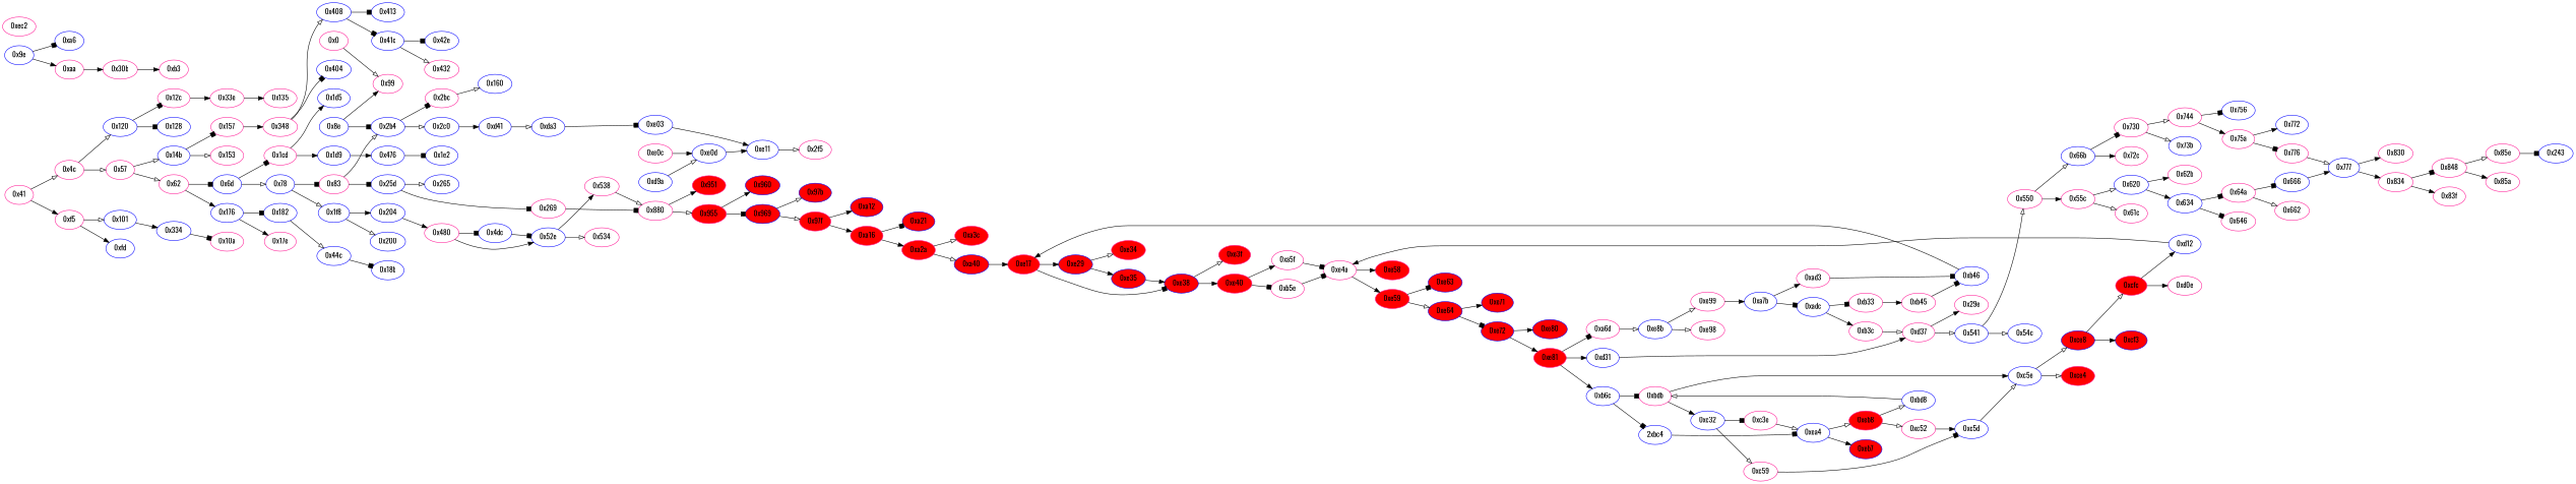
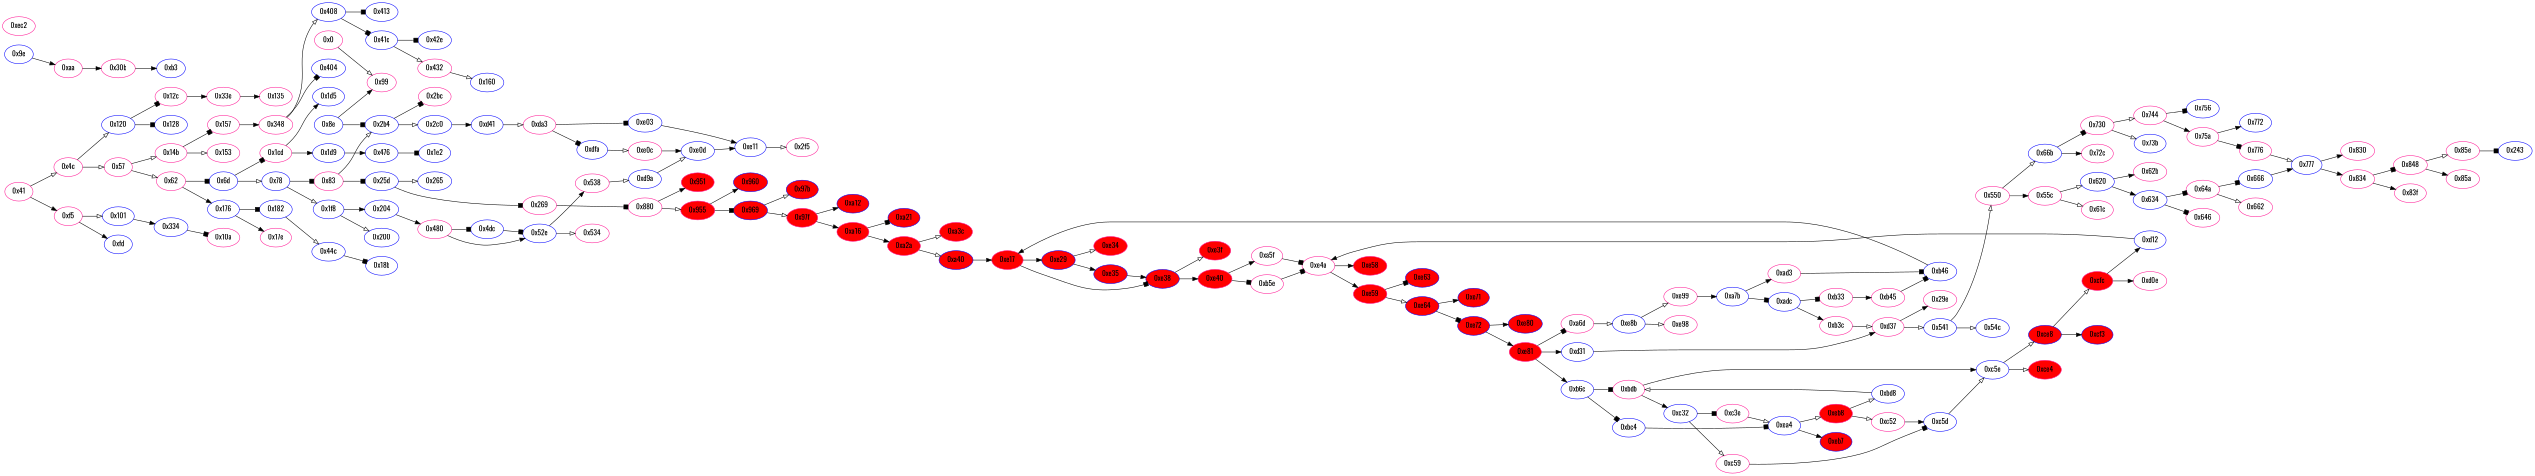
  strict digraph {
    fontname=Oswald
    rankdir=LR
    node [color=deeppink fillcolor=white fontname=Oswald style=filled]
    edge [arrowhead=normal fontname=Oswald]
    "0x99"
    "0x8e" [color=blue]
    "0x2b4" [color=blue]
    "0x2bc"
    "0x2c0" [color=blue]
    "0x476" [color=blue]
    "0x1e2" [color=blue]
    "0xa5f"
    "0xe4a"
    "0xe58" [fillcolor=red]
    "0xe59" [fillcolor=red]
    "0x730"
    "0x744"
    "0x73b" [color=blue]
    "0x756" [color=blue]
    "0x75a"
    "0x830"
    "0xc5d" [color=blue]
    "0xc5e" [color=blue]
    "0xce4" [fillcolor=red]
    "0xce8" [color=blue fillcolor=red]
    "0xeb7" [color=blue fillcolor=red]
    "0xa12" [color=blue fillcolor=red]
    "0xa21" [color=blue fillcolor=red]
    "0x85e"
    "0x243" [color=blue]
    "0xeb8" [fillcolor=red]
    "0xc52"
    "0xbd8" [color=blue]
    "0xbdb"
    "0xe72" [color=blue fillcolor=red]
    "0xe81" [fillcolor=red]
    "0xe80" [color=blue fillcolor=red]
    "0xd31" [color=blue]
    "0xb6c" [color=blue]
    "0xa6d"
    "0xe29" [color=blue fillcolor=red]
    "0xe34" [fillcolor=red]
    "0xe35" [color=blue fillcolor=red]
    "0xe38" [color=blue fillcolor=red]
    "0xd9a" [color=blue]
    "0xe0d" [color=blue]
    "0xe11" [color=blue]
-   "0xbc4" [color=blue label="2xbc4"]
+   "0xbc4" [color=blue]
    "0xea4" [color=blue]
    "0xc59"
    "0xd37"
    "0x29e"
    "0x541" [color=blue]
    "0x54c" [color=blue]
    "0x550"
    "0x538"
    "0x880"
    "0x955" [fillcolor=red]
    "0x951" [fillcolor=red]
    "0x78" [color=blue]
    "0x1f8" [color=blue]
    "0x83"
    "0x200" [color=blue]
    "0x204" [color=blue]
    "0x25d" [color=blue]
    "0xa3c" [fillcolor=red]
    "0x834"
    "0x848"
    "0x83f"
    "0x85a"
    "0x772" [color=blue]
    "0x776"
    "0x969" [color=blue fillcolor=red]
    "0x960" [color=blue fillcolor=red]
    "0x97f" [fillcolor=red]
    "0x97b" [color=blue fillcolor=red]
    "0xb45"
    "0xb46" [color=blue]
    "0xe17" [fillcolor=red]
    "0x2f5"
    "0xe40" [fillcolor=red]
    "0xe3f" [fillcolor=red]
    "0xb5e"
    "0xcfc" [fillcolor=red]
    "0xd12" [color=blue]
    "0xd0e"
    "0xc32" [color=blue]
    "0xc3e"
    "0x9e" [color=blue]
-   "0xa6" [color=blue]
    "0xaa"
    "0x41"
    "0x4c"
    "0xf5"
    "0x64a"
    "0x634" [color=blue]
    "0x646"
    "0x666" [color=blue]
    "0x662"
    "0xe0c"
    "0x17e"
    "0x120" [color=blue]
    "0x128" [color=blue]
    "0x12c"
    "0x33e"
    "0x41c" [color=blue]
    "0x42e" [color=blue]
    "0x432"
    "0x160" [color=blue]
+   "0xdfa" [color=blue]
    "0x72c"
    "0xe71" [color=blue fillcolor=red]
    "0x30b"
    "0xe8b" [color=blue]
    "0x52e" [color=blue]
    "0x534"
    "0x135"
    "0xa16" [fillcolor=red]
    "0xa2a" [fillcolor=red]
    "0x269"
    "0x265" [color=blue]
    "0x57"
    "0x62"
-   "0x14b" [color=blue]
+   "0x14b"
    "0x6d" [color=blue]
    "0x176" [color=blue]
    "0x157"
    "0x153"
    "0x620" [color=blue]
    "0x62b"
    "0x480"
    "0x348"
    "0x404" [color=blue]
    "0x408" [color=blue]
    "0xe64" [color=blue fillcolor=red]
    "0xe63" [color=blue fillcolor=red]
    "0x1cd"
    "0x1d9" [color=blue]
    "0x1d5" [color=blue]
    "0x777" [color=blue]
    "0xec2"
    "0x66b" [color=blue]
    "0x10a"
    "0xd41" [color=blue]
    "0xe98"
    "0x413" [color=blue]
    "0x61c"
    "0xa40" [color=blue fillcolor=red]
    "0x334" [color=blue]
    "0x101" [color=blue]
-   "0xb3"
+   "0xb3" [color=blue]
    "0xfd" [color=blue]
    "0x44c" [color=blue]
    "0x18b" [color=blue]
    "0xcf3" [color=blue fillcolor=red]
    "0xb33"
    "0xadc" [color=blue]
    "0xb3c"
    "0x0"
    "0x4dc" [color=blue]
-   "0xda3" [color=blue]
+   "0xda3"
    "0xe03" [color=blue]
    "0x182" [color=blue]
    "0xa7b" [color=blue]
    "0xad3"
    "0x55c"
    "0xe99"
    "0x8e" -> "0x99"
    "0x8e" -> "0x2b4" [arrowhead=box]
    "0x2b4" -> "0x2bc" [arrowhead=box]
    "0x2b4" -> "0x2c0" [arrowhead=onormal]
    "0x2c0" -> "0xd41"
    "0x476" -> "0x1e2" [arrowhead=box]
    "0xa5f" -> "0xe4a" [arrowhead=box]
    "0xe4a" -> "0xe58"
    "0xe4a" -> "0xe59"
    "0xe59" -> "0xe64" [arrowhead=onormal]
    "0xe59" -> "0xe63" [arrowhead=box]
    "0x730" -> "0x744" [arrowhead=onormal]
    "0x730" -> "0x73b" [arrowhead=onormal]
    "0x744" -> "0x756" [arrowhead=box]
    "0x744" -> "0x75a"
    "0x75a" -> "0x772"
    "0x75a" -> "0x776" [arrowhead=box]
    "0xc5d" -> "0xc5e" [arrowhead=onormal]
    "0xc5e" -> "0xce4" [arrowhead=onormal]
    "0xc5e" -> "0xce8" [arrowhead=onormal]
    "0xce8" -> "0xcfc" [arrowhead=onormal]
    "0xce8" -> "0xcf3"
    "0x85e" -> "0x243" [arrowhead=box]
    "0xeb8" -> "0xc52" [arrowhead=onormal]
    "0xeb8" -> "0xbd8" [arrowhead=onormal]
    "0xc52" -> "0xc5d"
    "0xbd8" -> "0xbdb" [arrowhead=onormal]
    "0xbdb" -> "0xc5e"
    "0xbdb" -> "0xc32"
    "0xe72" -> "0xe81"
    "0xe72" -> "0xe80"
    "0xe81" -> "0xd31"
    "0xe81" -> "0xb6c"
    "0xe81" -> "0xa6d" [arrowhead=box]
    "0xd31" -> "0xd37"
    "0xb6c" -> "0xbdb" [arrowhead=box]
    "0xb6c" -> "0xbc4" [arrowhead=box]
    "0xa6d" -> "0xe8b" [arrowhead=onormal]
    "0xe29" -> "0xe34" [arrowhead=onormal]
    "0xe29" -> "0xe35"
    "0xe35" -> "0xe38"
    "0xe38" -> "0xe40"
    "0xe38" -> "0xe3f" [arrowhead=onormal]
    "0xd9a" -> "0xe0d" [arrowhead=onormal]
    "0xe0d" -> "0xe11"
    "0xe11" -> "0x2f5" [arrowhead=onormal]
    "0xbc4" -> "0xea4" [arrowhead=box]
    "0xea4" -> "0xeb7"
    "0xea4" -> "0xeb8" [arrowhead=onormal]
    "0xc59" -> "0xc5d" [arrowhead=box]
    "0xd37" -> "0x29e"
    "0xd37" -> "0x541" [arrowhead=onormal]
    "0x541" -> "0x54c" [arrowhead=onormal]
    "0x541" -> "0x550" [arrowhead=onormal]
    "0x550" -> "0x66b" [arrowhead=onormal]
    "0x550" -> "0x55c"
-   "0x538" -> "0x880" [arrowhead=onormal]
+   "0x538" -> "0xd9a" [arrowhead=onormal]
    "0x880" -> "0x955" [arrowhead=onormal]
    "0x880" -> "0x951"
    "0x955" -> "0x969" [arrowhead=box]
    "0x955" -> "0x960"
    "0x78" -> "0x1f8" [arrowhead=onormal]
    "0x78" -> "0x83" [arrowhead=box]
    "0x1f8" -> "0x200" [arrowhead=onormal]
    "0x1f8" -> "0x204"
    "0x83" -> "0x2b4" [arrowhead=onormal]
    "0x83" -> "0x25d" [arrowhead=box]
    "0x204" -> "0x480"
    "0x25d" -> "0x269" [arrowhead=box]
    "0x25d" -> "0x265" [arrowhead=onormal]
    "0x834" -> "0x848" [arrowhead=box]
    "0x834" -> "0x83f"
    "0x848" -> "0x85e" [arrowhead=onormal]
    "0x848" -> "0x85a"
    "0x776" -> "0x777" [arrowhead=onormal]
    "0x969" -> "0x97f" [arrowhead=onormal]
    "0x969" -> "0x97b" [arrowhead=onormal]
    "0x97f" -> "0xa12"
    "0x97f" -> "0xa16"
    "0xb45" -> "0xb46" [arrowhead=box]
    "0xb46" -> "0xe17"
    "0xe17" -> "0xe29"
    "0xe17" -> "0xe38" [arrowhead=box]
    "0xe40" -> "0xa5f"
    "0xe40" -> "0xb5e" [arrowhead=box]
    "0xb5e" -> "0xe4a" [arrowhead=box]
    "0xcfc" -> "0xd12"
    "0xcfc" -> "0xd0e"
    "0xd12" -> "0xe4a"
    "0xc32" -> "0xc59" [arrowhead=onormal]
    "0xc32" -> "0xc3e" [arrowhead=box]
    "0xc3e" -> "0xea4" [arrowhead=onormal]
-   "0x9e" -> "0xa6" [arrowhead=box]
    "0x9e" -> "0xaa"
    "0xaa" -> "0x30b"
    "0x41" -> "0x4c" [arrowhead=onormal]
    "0x41" -> "0xf5"
    "0x4c" -> "0x120" [arrowhead=onormal]
    "0x4c" -> "0x57" [arrowhead=onormal]
    "0xf5" -> "0x101" [arrowhead=onormal]
    "0xf5" -> "0xfd"
    "0x64a" -> "0x666" [arrowhead=box]
    "0x64a" -> "0x662" [arrowhead=onormal]
    "0x634" -> "0x64a" [arrowhead=box]
    "0x634" -> "0x646" [arrowhead=box]
    "0x666" -> "0x777"
    "0xe0c" -> "0xe0d"
    "0x120" -> "0x128" [arrowhead=box]
    "0x120" -> "0x12c" [arrowhead=box]
    "0x12c" -> "0x33e"
    "0x33e" -> "0x135"
    "0x41c" -> "0x42e" [arrowhead=box]
    "0x41c" -> "0x432" [arrowhead=onormal]
-   "0x2bc" -> "0x160" [arrowhead=onormal]
+   "0x432" -> "0x160" [arrowhead=onormal]
+   "0xdfa" -> "0xe0c" [arrowhead=onormal]
    "0x30b" -> "0xb3"
    "0xe8b" -> "0xe98" [arrowhead=onormal]
    "0xe8b" -> "0xe99" [arrowhead=onormal]
    "0x52e" -> "0x538"
    "0x52e" -> "0x534" [arrowhead=onormal]
    "0xa16" -> "0xa21" [arrowhead=box]
    "0xa16" -> "0xa2a"
    "0xa2a" -> "0xa3c" [arrowhead=onormal]
    "0xa2a" -> "0xa40" [arrowhead=onormal]
    "0x269" -> "0x880" [arrowhead=box]
    "0x57" -> "0x62" [arrowhead=onormal]
    "0x57" -> "0x14b" [arrowhead=onormal]
    "0x62" -> "0x6d" [arrowhead=box]
    "0x62" -> "0x176"
    "0x14b" -> "0x157" [arrowhead=box]
    "0x14b" -> "0x153" [arrowhead=onormal]
    "0x6d" -> "0x78" [arrowhead=onormal]
    "0x6d" -> "0x1cd" [arrowhead=box]
    "0x176" -> "0x17e"
    "0x176" -> "0x182" [arrowhead=box]
    "0x157" -> "0x348"
    "0x620" -> "0x634"
    "0x620" -> "0x62b"
    "0x480" -> "0x52e"
    "0x480" -> "0x4dc" [arrowhead=box]
    "0x348" -> "0x404" [arrowhead=box]
    "0x348" -> "0x408" [arrowhead=onormal]
    "0x408" -> "0x41c" [arrowhead=box]
    "0x408" -> "0x413" [arrowhead=box]
    "0xe64" -> "0xe72" [arrowhead=box]
    "0xe64" -> "0xe71"
    "0x1cd" -> "0x1d9"
    "0x1cd" -> "0x1d5"
    "0x1d9" -> "0x476"
    "0x777" -> "0x830"
    "0x777" -> "0x834"
    "0x66b" -> "0x730" [arrowhead=box]
    "0x66b" -> "0x72c"
    "0xd41" -> "0xda3" [arrowhead=onormal]
    "0xa40" -> "0xe17"
    "0x334" -> "0x10a" [arrowhead=box]
    "0x101" -> "0x334"
    "0x44c" -> "0x18b" [arrowhead=box]
    "0xb33" -> "0xb45"
    "0xadc" -> "0xb33" [arrowhead=box]
    "0xadc" -> "0xb3c"
    "0xb3c" -> "0xd37" [arrowhead=onormal]
    "0x0" -> "0x99" [arrowhead=onormal]
    "0x4dc" -> "0x52e" [arrowhead=box]
+   "0xda3" -> "0xdfa" [arrowhead=box]
    "0xda3" -> "0xe03" [arrowhead=box]
    "0xe03" -> "0xe11"
    "0x182" -> "0x44c" [arrowhead=onormal]
    "0xa7b" -> "0xadc" [arrowhead=box]
    "0xa7b" -> "0xad3"
    "0xad3" -> "0xb46" [arrowhead=box]
    "0x55c" -> "0x620" [arrowhead=onormal]
    "0x55c" -> "0x61c" [arrowhead=onormal]
    "0xe99" -> "0xa7b"
  }
